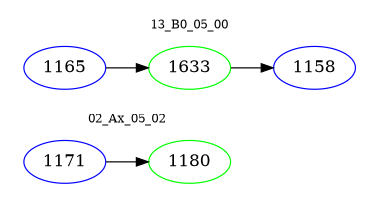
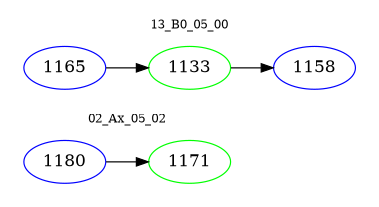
  digraph {
    rankdir=LR
    node [color=blue]
    edge [color=black]
-   n1 [label=1171]
-   n2 [color=green label=1180]
+   n1 [color=green label=1171]
+   n2 [label=1180]
    n3 [label=1165]
-   n4 [color=green label=1633]
+   n4 [color=green label=1133]
    n5 [label=1158]
    subgraph cluster_1 {
      color=white
      fontsize=10
      label="02_Ax_05_02"
      n1
      n2
    }
    subgraph cluster_2 {
      color=white
      fontsize=10
      label="13_B0_05_00"
      n3
      n4
      n5
    }
-   n1 -> n2
+   n2 -> n1
    n3 -> n4
    n4 -> n5
  }
